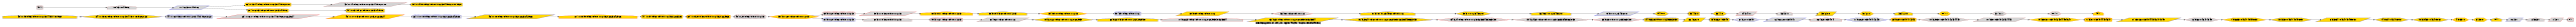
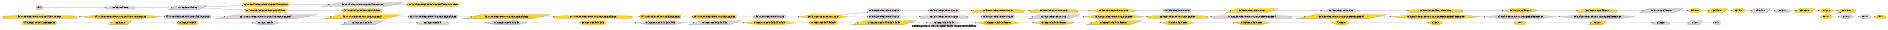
  digraph {
    label="Tree-decomposition of width 2 for register allocator (function _test_thread_func)"
    rankdir=LR
    node [color=blue fillcolor=gold shape=hexagon style=filled]
    edge [arrowhead=dot]
    n1 [color=red fillcolor=lightgrey label="0 | : " shape=cylinder]
    n2 [color=red fillcolor=lightgrey label="1 | 37 : " shape=parallelogram]
    n3 [color=brown fillcolor=lightgrey label="2 | 36 37 : " shape=house]
    n4 [color=brown label="3 | 35 : 0 "]
    n5 [label="75 | : " shape=house]
-   n6 [fillcolor=lightgrey label="76 | 37 : " shape=parallelogram]
+   n6 [label="76 | 37 : " shape=parallelogram]
    n7 [color=red label="4 | 5 35 : 0 "]
    n8 [label="5 | 5 34 35 : 0 46 47 50 51 "]
    n9 [label="6 | 5 33 34 : 0 46 47 48 49 50 51 " shape=parallelogram]
    n10 [label="74 | 5 34 : 0 46 47 50 51 "]
    n11 [color=brown label="7 | 5 32 33 : 0 46 47 48 49 50 51 "]
    n12 [label="73 | 5 33 : 0 46 47 48 49 50 51 "]
    n13 [label="8 | 5 31 32 : 0 39 40 44 45 46 47 48 49 " shape=parallelogram]
    n14 [color=brown fillcolor=lightgrey label="72 | 5 32 : 0 46 47 48 49 "]
    n15 [color=brown label="9 | 5 30 31 : 0 39 40 42 43 44 45 46 47 "]
    n16 [color=red label="71 | 5 31 : 0 39 40 44 45 46 47 " shape=cylinder]
    n17 [color=brown fillcolor=lightgrey label="10 | 5 29 30 : 0 39 40 41 42 43 44 45 "]
    n18 [color=brown fillcolor=lightgrey label="70 | 5 30 : 0 39 40 42 43 44 45 " shape=parallelogram]
    n19 [fillcolor=lightgrey label="11 | 5 28 29 : 0 39 40 41 42 43 "]
    n20 [color=red label="69 | 5 29 : 0 39 40 41 42 43 " shape=cylinder]
    n21 [fillcolor=lightgrey label="12 | 5 27 28 : 0 39 40 41 " shape=parallelogram]
    n22 [color=red fillcolor=lightgrey label="68 | 5 28 : 0 39 40 41 " shape=house]
    n23 [label="13 | 5 26 27 : 0 39 40 " shape=cylinder]
    n24 [fillcolor=lightgrey label="67 | 5 27 : 0 39 40 "]
    n25 [label="14 | 5 25 26 : 0 9 10 11 12 35 36 37 38 " shape=cylinder]
    n26 [label="66 | 5 26 : 0 " shape=parallelogram]
    n27 [color=brown fillcolor=lightgrey label="15 | 5 24 25 : 0 5 6 7 8 9 10 11 12 31 32 33 34 35 36 37 38 "]
-   n28 [color=red fillcolor=lightgrey label="65 | 5 25 : 0 9 10 11 12 35 36 37 38 "]
    n29 [label="16 | 5 23 24 : 0 5 6 7 8 9 10 11 12 27 28 29 30 31 32 33 34 35 36 37 38 "]
    n30 [color=red fillcolor=lightgrey label="64 | 5 24 : 0 5 6 7 8 9 10 11 12 31 32 33 34 35 36 37 38 "]
    n31 [color=red fillcolor=lightgrey label="17 | 5 22 23 : 0 5 6 7 8 9 10 11 12 27 28 29 30 31 32 33 34 " shape=house]
    n32 [label="63 | 5 23 : 0 5 6 7 8 9 10 11 12 27 28 29 30 31 32 33 34 " shape=parallelogram]
    n33 [label="18 | 5 21 22 : 0 5 6 7 8 9 10 11 12 27 28 29 30 "]
    n34 [label="62 | 5 22 : 0 5 6 7 8 9 10 11 12 27 28 29 30 " shape=house]
    n35 [color=red fillcolor=lightgrey label="19 | 5 11 21 : 0 5 6 7 8 9 10 11 12 13 " shape=cylinder]
    n36 [color=brown fillcolor=lightgrey label="61 | 5 21 : 0 5 6 7 8 9 10 11 12 " shape=parallelogram]
    n37 [color=red label="20 | 11 19 20 : 0 5 6 7 8 9 10 11 12 13 21 22 25 26 " shape=cylinder]
    n38 [color=brown fillcolor=lightgrey label="48 | 11 20 : 0 5 6 7 8 9 10 11 12 13 " shape=cylinder]
    n39 [color=red label="38 | 5 11 20 : 0 5 6 7 8 9 10 11 12 13 "]
    n40 [color=red label="21 | 11 18 19 : 0 5 6 7 8 9 10 11 12 13 21 22 23 24 25 26 " shape=house]
    n41 [color=brown label="47 | 11 19 : 0 5 6 7 8 9 10 11 12 13 21 22 25 26 " shape=cylinder]
    n42 [fillcolor=lightgrey label="22 | 11 17 18 : 0 5 6 7 8 9 10 11 12 13 21 22 23 24 25 26 " shape=cylinder]
    n43 [label="46 | 11 18 : 0 5 6 7 8 9 10 11 12 13 21 22 23 24 25 26 " shape=parallelogram]
    n44 [color=red fillcolor=lightgrey label="23 | 11 16 17 : 0 5 6 7 8 9 10 11 12 13 14 15 19 20 21 22 23 24 " shape=parallelogram]
    n45 [color=red label="45 | 11 17 : 0 5 6 7 8 9 10 11 12 13 21 22 23 24 " shape=parallelogram]
    n46 [label="24 | 11 15 16 : 0 5 6 7 8 9 10 11 12 13 14 15 17 18 19 20 21 22 "]
    n47 [fillcolor=lightgrey label="44 | 11 16 : 0 5 6 7 8 9 10 11 12 13 14 15 19 20 21 22 " shape=cylinder]
    n48 [label="25 | 11 14 15 : 0 5 6 7 8 9 10 11 12 13 14 15 16 17 18 19 20 " shape=cylinder]
    n49 [label="43 | 11 15 : 0 5 6 7 8 9 10 11 12 13 14 15 17 18 19 20 " shape=house]
    n50 [color=brown label="26 | 11 13 14 : 0 5 6 7 8 9 10 11 12 13 14 15 16 17 18 " shape=cylinder]
    n51 [color=brown fillcolor=lightgrey label="42 | 11 14 : 0 5 6 7 8 9 10 11 12 13 14 15 16 17 18 " shape=parallelogram]
    n52 [color=brown label="27 | 11 12 13 : 0 5 6 7 8 9 10 11 12 13 14 15 16 " shape=cylinder]
    n53 [label="41 | 11 13 : 0 5 6 7 8 9 10 11 12 13 14 15 16 " shape=cylinder]
    n54 [color=red label="28 | 5 10 11 : 0 5 6 7 8 9 10 11 12 13 " shape=house]
    n55 [label="58 | 5 10 : 0 5 6 7 8 9 10 11 12 13 " shape=house]
    n56 [color=red label="29 | 5 9 10 : 0 5 6 7 8 9 10 11 12 13 "]
    n57 [fillcolor=lightgrey label="57 | 5 9 : 0 5 6 7 8 9 10 11 12 " shape=cylinder]
    n58 [color=brown label="30 | 5 8 9 : 0 5 6 7 8 9 10 11 12 " shape=parallelogram]
    n59 [color=red fillcolor=lightgrey label="56 | 5 8 : 0 5 6 7 8 9 10 11 12 "]
    n60 [label="31 | 5 7 8 : 0 1 2 3 4 5 6 7 8 9 10 11 12 " shape=house]
    n61 [label="55 | 5 7 : 0 1 2 3 4 5 6 7 8 "]
    n62 [label="32 | 5 6 7 : 0 1 2 3 4 5 6 7 8 " shape=house]
    n63 [fillcolor=lightgrey label="79 | 5 7 : 0 1 2 3 4 5 6 7 8 " shape=parallelogram]
    n64 [label="54 | 5 : 0 "]
-   n65 [color=brown label="33 | 4 5 : 0 " shape=cylinder]
+   n65 [color=brown label="33 | 4 5 : 0 " shape=parallelogram]
    n66 [label="53 | 4 : 0 "]
    n67 [color=red fillcolor=lightgrey label="34 | 3 4 : 0 " shape=parallelogram]
    n68 [color=brown fillcolor=lightgrey label="52 | 3 : 0 " shape=house]
    n69 [label="35 | 2 3 : 0 " shape=parallelogram]
    n70 [color=brown label="51 | 2 : 0 "]
    n71 [label="36 | 1 2 : 0 " shape=house]
    n72 [color=brown label="50 | 1 : "]
    n73 [color=brown fillcolor=lightgrey label="37 | 0 1 : "]
    n74 [color=red fillcolor=lightgrey label="80 | 1 : "]
    n75 [color=red label="49 | : " shape=house]
    n76 [color=red fillcolor=lightgrey label="39 | 5 11 20 : 0 5 6 7 8 9 10 11 12 13 " shape=cylinder]
    n77 [fillcolor=lightgrey label="81 | 5 11 20 : 0 5 6 7 8 9 10 11 12 13 " shape=cylinder]
-   n78 [color=red fillcolor=lightgrey label="59 | 5 11 : 0 5 6 7 8 9 10 11 12 13 " shape=parallelogram]
+   n78 [color=red fillcolor=lightgrey label="59 | 5 11 : 0 5 6 7 8 9 10 11 12 13 " shape=cylinder]
    n79 [color=brown fillcolor=lightgrey label="60 | 5 11 : 0 5 6 7 8 9 10 11 12 13 " shape=house]
    n80 [color=brown fillcolor=lightgrey label="40 | : " shape=cylinder]
    n81 [color=brown fillcolor=lightgrey label="78 | 13 : 0 14 15 16 " shape=house]
    n82 [fillcolor=lightgrey label="77 | 12 13 : 0 14 15 16 " shape=parallelogram]
    n2 -> n1
    n3 -> n2 [arrowhead=normal]
    n4 -> n5
    n5 -> n6
    n6 -> n3 [arrowhead=normal]
    n7 -> n4
    n8 -> n7 [arrowhead=normal]
    n9 -> n10 [arrowhead=normal]
    n10 -> n8
    n11 -> n12
    n12 -> n9 [arrowhead=normal]
    n13 -> n14 [arrowhead=normal]
    n14 -> n11 [arrowhead=normal]
    n15 -> n16
    n16 -> n13 [arrowhead=normal]
    n17 -> n18
    n18 -> n15 [arrowhead=normal]
    n19 -> n20 [arrowhead=normal]
    n20 -> n17 [arrowhead=normal]
    n21 -> n22
    n22 -> n19 [arrowhead=normal]
    n23 -> n24
    n24 -> n21 [arrowhead=normal]
    n25 -> n26 [arrowhead=normal]
    n26 -> n23
-   n27 -> n28
-   n28 -> n25 [arrowhead=normal]
    n29 -> n30
    n30 -> n27 [arrowhead=normal]
    n31 -> n32
    n32 -> n29
    n33 -> n34 [arrowhead=normal]
    n34 -> n31 [arrowhead=normal]
    n35 -> n36 [arrowhead=normal]
    n36 -> n33
    n37 -> n38
    n38 -> n39 [arrowhead=normal]
    n39 -> n76
    n39 -> n77
    n40 -> n41 [arrowhead=normal]
    n41 -> n37
    n42 -> n43
    n43 -> n40 [arrowhead=normal]
    n44 -> n45
    n45 -> n42
    n46 -> n47
    n47 -> n44 [arrowhead=normal]
    n49 -> n46
    n50 -> n51 [arrowhead=normal]
    n51 -> n48
    n52 -> n53 [arrowhead=normal]
    n54 -> n55 [arrowhead=normal]
    n55 -> n56
    n56 -> n57 [arrowhead=normal]
    n57 -> n58
    n58 -> n59
    n59 -> n60 [arrowhead=normal]
    n60 -> n61
    n61 -> n62 [arrowhead=normal]
    n62 -> n63 [arrowhead=normal]
    n63 -> n64
    n64 -> n65
    n65 -> n66
    n66 -> n67 [arrowhead=normal]
    n67 -> n68
    n68 -> n69
    n69 -> n70 [arrowhead=normal]
    n70 -> n71 [arrowhead=normal]
-   n71 -> n72
+   n72 -> n71
    n72 -> n73 [arrowhead=normal]
    n73 -> n74
    n74 -> n75 [arrowhead=normal]
    n76 -> n78 [arrowhead=normal]
    n77 -> n79 [arrowhead=normal]
    n78 -> n54
    n79 -> n35
    n80 -> n81 [arrowhead=normal]
    n81 -> n82
    n82 -> n50
    n82 -> n52
  }
